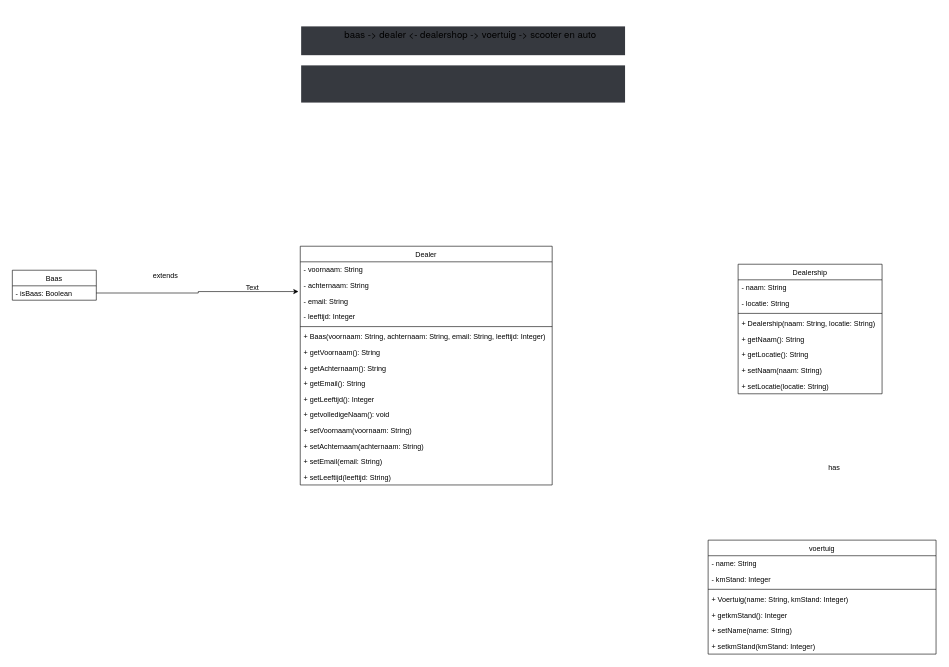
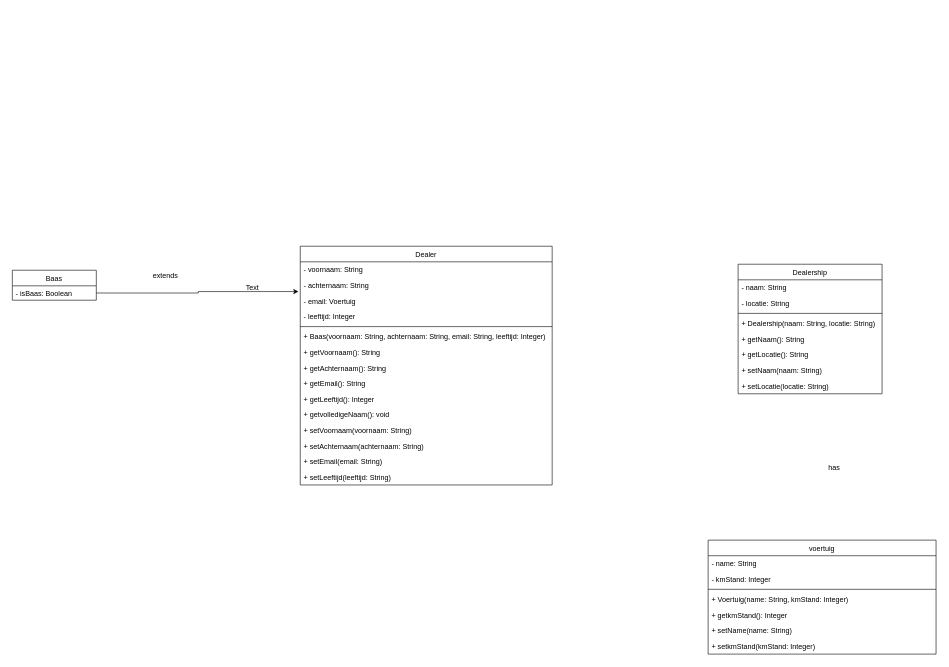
  <mxCell id="0" />
  <mxCell id="1" parent="0" />
  <mxCell id="2" value="voertuig" style="swimlane;fontStyle=0;childLayout=stackLayout;horizontal=1;startSize=26;fillColor=none;horizontalStack=0;resizeParent=1;resizeParentMax=0;resizeLast=0;collapsible=1;marginBottom=0;" parent="1" vertex="1"><mxGeometry x="1180" y="900" width="380" height="190" as="geometry" /></mxCell>
  <mxCell id="3" value="- name: String" style="text;strokeColor=none;fillColor=none;align=left;verticalAlign=top;spacingLeft=4;spacingRight=4;overflow=hidden;rotatable=0;points=[[0,0.5],[1,0.5]];portConstraint=eastwest;" parent="2" vertex="1"><mxGeometry y="26" width="380" height="26" as="geometry" /></mxCell>
  <mxCell id="4" value="- kmStand: Integer" style="text;strokeColor=none;fillColor=none;align=left;verticalAlign=top;spacingLeft=4;spacingRight=4;overflow=hidden;rotatable=0;points=[[0,0.5],[1,0.5]];portConstraint=eastwest;" parent="2" vertex="1"><mxGeometry y="52" width="380" height="26" as="geometry" /></mxCell>
  <mxCell id="5" value="" style="line;strokeWidth=1;fillColor=none;align=left;verticalAlign=middle;spacingTop=-1;spacingLeft=3;spacingRight=3;rotatable=0;labelPosition=right;points=[];portConstraint=eastwest;" parent="2" vertex="1"><mxGeometry y="78" width="380" height="8" as="geometry" /></mxCell>
  <mxCell id="6" value="+ Voertuig(name: String, kmStand: Integer)" style="text;strokeColor=none;fillColor=none;align=left;verticalAlign=top;spacingLeft=4;spacingRight=4;overflow=hidden;rotatable=0;points=[[0,0.5],[1,0.5]];portConstraint=eastwest;" parent="2" vertex="1"><mxGeometry y="86" width="380" height="26" as="geometry" /></mxCell>
  <mxCell id="7" value="+ getkmStand(): Integer" style="text;strokeColor=none;fillColor=none;align=left;verticalAlign=top;spacingLeft=4;spacingRight=4;overflow=hidden;rotatable=0;points=[[0,0.5],[1,0.5]];portConstraint=eastwest;" parent="2" vertex="1"><mxGeometry y="112" width="380" height="26" as="geometry" /></mxCell>
  <mxCell id="8" value="+ setName(name: String)" style="text;strokeColor=none;fillColor=none;align=left;verticalAlign=top;spacingLeft=4;spacingRight=4;overflow=hidden;rotatable=0;points=[[0,0.5],[1,0.5]];portConstraint=eastwest;" parent="2" vertex="1"><mxGeometry y="138" width="380" height="26" as="geometry" /></mxCell>
  <mxCell id="9" value="+ setkmStand(kmStand: Integer)" style="text;strokeColor=none;fillColor=none;align=left;verticalAlign=top;spacingLeft=4;spacingRight=4;overflow=hidden;rotatable=0;points=[[0,0.5],[1,0.5]];portConstraint=eastwest;" parent="2" vertex="1"><mxGeometry y="164" width="380" height="26" as="geometry" /></mxCell>
- <mxCell id="10" value="&lt;div class=&quot;message-2qnXI6 cozyMessage-3V1Y8y groupStart-23k01U wrapper-2a6GCs cozy-3raOZG zalgo-jN1Ica&quot; tabindex=&quot;-1&quot; id=&quot;chat-messages-821026996800323634&quot; style=&quot;margin: 1.062rem 0px 0px; padding: 0.125rem 48px 0.125rem 72px; border: 0px; font-weight: 400; font-style: normal; font-family: whitney, &amp;quot;helvetica neue&amp;quot;, helvetica, arial, sans-serif; font-size: 16px; vertical-align: baseline; outline: 0px; position: relative; overflow-wrap: break-word; min-height: 2.75rem; color: rgb(0, 0, 0); letter-spacing: normal; text-indent: 0px; text-transform: none; word-spacing: 0px; background-color: rgb(54, 57, 63);&quot;&gt;&lt;div class=&quot;contents-2mQqc9&quot; style=&quot;margin: 0px ; padding: 0px ; border: 0px ; font-weight: inherit ; font-style: inherit ; font-family: inherit ; font-size: 16px ; vertical-align: baseline ; outline: 0px ; position: static ; text-indent: 0px&quot;&gt;&lt;div class=&quot;markup-2BOw-j messageContent-2qWWxC&quot; style=&quot;margin: 0px 0px 0px -72px ; padding: 0px 0px 0px 72px ; border: 0px ; font-weight: 400 ; font-style: inherit ; font-family: inherit ; font-size: 1rem ; vertical-align: baseline ; outline: 0px ; text-indent: 0px ; line-height: 1.375rem ; overflow-wrap: break-word ; position: relative ; overflow: hidden&quot;&gt;baas -&amp;gt; dealer &amp;lt;- dealershop -&amp;gt; voertuig -&amp;gt; scooter en auto&lt;/div&gt;&lt;/div&gt;&lt;div class=&quot;buttonContainer-DHceWr&quot; style=&quot;margin: 0px ; padding: 0px ; border: 0px ; font-weight: inherit ; font-style: inherit ; font-family: inherit ; font-size: 16px ; vertical-align: baseline ; outline: 0px ; position: absolute ; top: 0px ; right: 0px&quot;&gt;&lt;div class=&quot;buttons-cl5qTG container-3npvBV isHeader-2dII4U&quot; style=&quot;margin: 0px ; padding: 0px 14px 0px 32px ; border: 0px ; font-weight: inherit ; font-style: inherit ; font-family: inherit ; font-size: 16px ; vertical-align: baseline ; outline: 0px ; opacity: 0 ; position: absolute ; right: 0px ; z-index: 1 ; top: -16px&quot;&gt;&lt;div class=&quot;wrapper-2aW0bm&quot; style=&quot;margin: 0px ; padding: 0px ; border: 0px ; font-weight: inherit ; font-style: inherit ; font-family: inherit ; font-size: 16px ; vertical-align: baseline ; outline: 0px ; display: grid ; box-sizing: border-box ; height: 32px ; border-radius: 4px ; align-items: center ; justify-content: flex-start ; transition: 0.1s ease-out 0s , 0.1s ease-out 0s ; position: relative ; overflow: hidden&quot;&gt;&lt;div class=&quot;button-1ZiXG9&quot; tabindex=&quot;0&quot; style=&quot;margin: 0px ; padding: 4px ; border: 0px ; font-weight: inherit ; font-style: inherit ; font-family: inherit ; font-size: 16px ; vertical-align: baseline ; outline: 0px ; display: flex ; align-items: center ; justify-content: center ; height: 24px ; min-width: 24px ; cursor: pointer ; position: relative&quot;&gt;&lt;/div&gt;&lt;div class=&quot;button-1ZiXG9&quot; tabindex=&quot;0&quot; style=&quot;margin: 0px ; padding: 4px ; border: 0px ; font-weight: inherit ; font-style: inherit ; font-family: inherit ; font-size: 16px ; vertical-align: baseline ; outline: 0px ; display: flex ; align-items: center ; justify-content: center ; height: 24px ; min-width: 24px ; cursor: pointer ; position: relative&quot;&gt;&lt;/div&gt;&lt;div class=&quot;button-1ZiXG9&quot; tabindex=&quot;0&quot; style=&quot;margin: 0px ; padding: 4px ; border: 0px ; font-weight: inherit ; font-style: inherit ; font-family: inherit ; font-size: 16px ; vertical-align: baseline ; outline: 0px ; display: flex ; align-items: center ; justify-content: center ; height: 24px ; min-width: 24px ; cursor: pointer ; position: relative&quot;&gt;&lt;/div&gt;&lt;/div&gt;&lt;/div&gt;&lt;/div&gt;&lt;/div&gt;&lt;div class=&quot;message-2qnXI6 cozyMessage-3V1Y8y groupStart-23k01U wrapper-2a6GCs cozy-3raOZG zalgo-jN1Ica&quot; tabindex=&quot;-1&quot; id=&quot;chat-messages-821027083979194368&quot; style=&quot;margin: 1.062rem 0px 0px; padding: 0.125rem 48px 0.125rem 72px; border: 0px; font-weight: 400; font-style: normal; font-family: whitney, &amp;quot;helvetica neue&amp;quot;, helvetica, arial, sans-serif; font-size: 16px; vertical-align: baseline; outline: 0px; position: relative; overflow-wrap: break-word; min-height: 2.75rem; color: rgb(0, 0, 0); letter-spacing: normal; text-indent: 0px; text-transform: none; word-spacing: 0px; background-color: rgb(54, 57, 63);&quot;&gt;&lt;br class=&quot;Apple-interchange-newline&quot;&gt;&#10;&#10;&lt;/div&gt;" style="text;whiteSpace=wrap;html=1;" parent="1" vertex="1"><mxGeometry x="500" y="20" width="550" height="150" as="geometry" /></mxCell>
  <mxCell id="11" value="Dealer" style="swimlane;fontStyle=0;childLayout=stackLayout;horizontal=1;startSize=26;fillColor=none;horizontalStack=0;resizeParent=1;resizeParentMax=0;resizeLast=0;collapsible=1;marginBottom=0;" parent="1" vertex="1"><mxGeometry x="500" y="410" width="420" height="398" as="geometry" /></mxCell>
  <mxCell id="12" value="- voornaam: String" style="text;strokeColor=none;fillColor=none;align=left;verticalAlign=top;spacingLeft=4;spacingRight=4;overflow=hidden;rotatable=0;points=[[0,0.5],[1,0.5]];portConstraint=eastwest;" parent="11" vertex="1"><mxGeometry y="26" width="420" height="26" as="geometry" /></mxCell>
  <mxCell id="13" value="- achternaam: String" style="text;strokeColor=none;fillColor=none;align=left;verticalAlign=top;spacingLeft=4;spacingRight=4;overflow=hidden;rotatable=0;points=[[0,0.5],[1,0.5]];portConstraint=eastwest;" parent="11" vertex="1"><mxGeometry y="52" width="420" height="26" as="geometry" /></mxCell>
- <mxCell id="14" value="- email: String" style="text;strokeColor=none;fillColor=none;align=left;verticalAlign=top;spacingLeft=4;spacingRight=4;overflow=hidden;rotatable=0;points=[[0,0.5],[1,0.5]];portConstraint=eastwest;" parent="11" vertex="1"><mxGeometry y="78" width="420" height="26" as="geometry" /></mxCell>
+ <mxCell id="14" value="- email: Voertuig" style="text;strokeColor=none;fillColor=none;align=left;verticalAlign=top;spacingLeft=4;spacingRight=4;overflow=hidden;rotatable=0;points=[[0,0.5],[1,0.5]];portConstraint=eastwest;" parent="11" vertex="1"><mxGeometry y="78" width="420" height="26" as="geometry" /></mxCell>
  <mxCell id="15" value="- leeftijd: Integer" style="text;strokeColor=none;fillColor=none;align=left;verticalAlign=top;spacingLeft=4;spacingRight=4;overflow=hidden;rotatable=0;points=[[0,0.5],[1,0.5]];portConstraint=eastwest;" parent="11" vertex="1"><mxGeometry y="104" width="420" height="26" as="geometry" /></mxCell>
  <mxCell id="16" value="" style="line;strokeWidth=1;fillColor=none;align=left;verticalAlign=middle;spacingTop=-1;spacingLeft=3;spacingRight=3;rotatable=0;labelPosition=right;points=[];portConstraint=eastwest;" parent="11" vertex="1"><mxGeometry y="130" width="420" height="8" as="geometry" /></mxCell>
  <mxCell id="17" value="+ Baas(voornaam: String, achternaam: String, email: String, leeftijd: Integer)" style="text;strokeColor=none;fillColor=none;align=left;verticalAlign=top;spacingLeft=4;spacingRight=4;overflow=hidden;rotatable=0;points=[[0,0.5],[1,0.5]];portConstraint=eastwest;" parent="11" vertex="1"><mxGeometry y="138" width="420" height="26" as="geometry" /></mxCell>
  <mxCell id="18" value="+ getVoornaam(): String" style="text;strokeColor=none;fillColor=none;align=left;verticalAlign=top;spacingLeft=4;spacingRight=4;overflow=hidden;rotatable=0;points=[[0,0.5],[1,0.5]];portConstraint=eastwest;" parent="11" vertex="1"><mxGeometry y="164" width="420" height="26" as="geometry" /></mxCell>
  <mxCell id="19" value="+ getAchternaam(): String" style="text;strokeColor=none;fillColor=none;align=left;verticalAlign=top;spacingLeft=4;spacingRight=4;overflow=hidden;rotatable=0;points=[[0,0.5],[1,0.5]];portConstraint=eastwest;" parent="11" vertex="1"><mxGeometry y="190" width="420" height="26" as="geometry" /></mxCell>
  <mxCell id="20" value="+ getEmail(): String" style="text;strokeColor=none;fillColor=none;align=left;verticalAlign=top;spacingLeft=4;spacingRight=4;overflow=hidden;rotatable=0;points=[[0,0.5],[1,0.5]];portConstraint=eastwest;" parent="11" vertex="1"><mxGeometry y="216" width="420" height="26" as="geometry" /></mxCell>
  <mxCell id="21" value="+ getLeeftijd(): Integer" style="text;strokeColor=none;fillColor=none;align=left;verticalAlign=top;spacingLeft=4;spacingRight=4;overflow=hidden;rotatable=0;points=[[0,0.5],[1,0.5]];portConstraint=eastwest;" parent="11" vertex="1"><mxGeometry y="242" width="420" height="26" as="geometry" /></mxCell>
  <mxCell id="22" value="+ getvolledigeNaam(): void" style="text;strokeColor=none;fillColor=none;align=left;verticalAlign=top;spacingLeft=4;spacingRight=4;overflow=hidden;rotatable=0;points=[[0,0.5],[1,0.5]];portConstraint=eastwest;" parent="11" vertex="1"><mxGeometry y="268" width="420" height="26" as="geometry" /></mxCell>
  <mxCell id="23" value="+ setVoornaam(voornaam: String)" style="text;strokeColor=none;fillColor=none;align=left;verticalAlign=top;spacingLeft=4;spacingRight=4;overflow=hidden;rotatable=0;points=[[0,0.5],[1,0.5]];portConstraint=eastwest;" parent="11" vertex="1"><mxGeometry y="294" width="420" height="26" as="geometry" /></mxCell>
  <mxCell id="24" value="+ setAchternaam(achternaam: String)" style="text;strokeColor=none;fillColor=none;align=left;verticalAlign=top;spacingLeft=4;spacingRight=4;overflow=hidden;rotatable=0;points=[[0,0.5],[1,0.5]];portConstraint=eastwest;" parent="11" vertex="1"><mxGeometry y="320" width="420" height="26" as="geometry" /></mxCell>
  <mxCell id="25" value="+ setEmail(email: String)" style="text;strokeColor=none;fillColor=none;align=left;verticalAlign=top;spacingLeft=4;spacingRight=4;overflow=hidden;rotatable=0;points=[[0,0.5],[1,0.5]];portConstraint=eastwest;" parent="11" vertex="1"><mxGeometry y="346" width="420" height="26" as="geometry" /></mxCell>
  <mxCell id="26" value="+ setLeeftijd(leeftijd: String)" style="text;strokeColor=none;fillColor=none;align=left;verticalAlign=top;spacingLeft=4;spacingRight=4;overflow=hidden;rotatable=0;points=[[0,0.5],[1,0.5]];portConstraint=eastwest;" parent="11" vertex="1"><mxGeometry y="372" width="420" height="26" as="geometry" /></mxCell>
  <mxCell id="27" value="Baas" style="swimlane;fontStyle=0;childLayout=stackLayout;horizontal=1;startSize=26;fillColor=none;horizontalStack=0;resizeParent=1;resizeParentMax=0;resizeLast=0;collapsible=1;marginBottom=0;" parent="1" vertex="1"><mxGeometry x="20" y="450" width="140" height="50" as="geometry" /></mxCell>
  <mxCell id="28" value="- isBaas: Boolean" style="text;strokeColor=none;fillColor=none;align=left;verticalAlign=top;spacingLeft=4;spacingRight=4;overflow=hidden;rotatable=0;points=[[0,0.5],[1,0.5]];portConstraint=eastwest;" parent="27" vertex="1"><mxGeometry y="26" width="140" height="24" as="geometry" /></mxCell>
  <mxCell id="29" value="Dealership" style="swimlane;fontStyle=0;childLayout=stackLayout;horizontal=1;startSize=26;fillColor=none;horizontalStack=0;resizeParent=1;resizeParentMax=0;resizeLast=0;collapsible=1;marginBottom=0;" parent="1" vertex="1"><mxGeometry x="1230" y="440" width="240" height="216" as="geometry" /></mxCell>
  <mxCell id="30" value="- naam: String" style="text;strokeColor=none;fillColor=none;align=left;verticalAlign=top;spacingLeft=4;spacingRight=4;overflow=hidden;rotatable=0;points=[[0,0.5],[1,0.5]];portConstraint=eastwest;" parent="29" vertex="1"><mxGeometry y="26" width="240" height="26" as="geometry" /></mxCell>
  <mxCell id="31" value="- locatie: String" style="text;strokeColor=none;fillColor=none;align=left;verticalAlign=top;spacingLeft=4;spacingRight=4;overflow=hidden;rotatable=0;points=[[0,0.5],[1,0.5]];portConstraint=eastwest;" parent="29" vertex="1"><mxGeometry y="52" width="240" height="26" as="geometry" /></mxCell>
  <mxCell id="32" value="" style="line;strokeWidth=1;fillColor=none;align=left;verticalAlign=middle;spacingTop=-1;spacingLeft=3;spacingRight=3;rotatable=0;labelPosition=right;points=[];portConstraint=eastwest;" parent="29" vertex="1"><mxGeometry y="78" width="240" height="8" as="geometry" /></mxCell>
  <mxCell id="33" value="+ Dealership(naam: String, locatie: String)" style="text;strokeColor=none;fillColor=none;align=left;verticalAlign=top;spacingLeft=4;spacingRight=4;overflow=hidden;rotatable=0;points=[[0,0.5],[1,0.5]];portConstraint=eastwest;" parent="29" vertex="1"><mxGeometry y="86" width="240" height="26" as="geometry" /></mxCell>
  <mxCell id="34" value="+ getNaam(): String" style="text;strokeColor=none;fillColor=none;align=left;verticalAlign=top;spacingLeft=4;spacingRight=4;overflow=hidden;rotatable=0;points=[[0,0.5],[1,0.5]];portConstraint=eastwest;" parent="29" vertex="1"><mxGeometry y="112" width="240" height="26" as="geometry" /></mxCell>
  <mxCell id="35" value="+ getLocatie(): String" style="text;strokeColor=none;fillColor=none;align=left;verticalAlign=top;spacingLeft=4;spacingRight=4;overflow=hidden;rotatable=0;points=[[0,0.5],[1,0.5]];portConstraint=eastwest;" parent="29" vertex="1"><mxGeometry y="138" width="240" height="26" as="geometry" /></mxCell>
  <mxCell id="36" value="+ setNaam(naam: String)" style="text;strokeColor=none;fillColor=none;align=left;verticalAlign=top;spacingLeft=4;spacingRight=4;overflow=hidden;rotatable=0;points=[[0,0.5],[1,0.5]];portConstraint=eastwest;" parent="29" vertex="1"><mxGeometry y="164" width="240" height="26" as="geometry" /></mxCell>
  <mxCell id="37" value="+ setLocatie(locatie: String)" style="text;strokeColor=none;fillColor=none;align=left;verticalAlign=top;spacingLeft=4;spacingRight=4;overflow=hidden;rotatable=0;points=[[0,0.5],[1,0.5]];portConstraint=eastwest;" parent="29" vertex="1"><mxGeometry y="190" width="240" height="26" as="geometry" /></mxCell>
  <mxCell id="38" style="edgeStyle=orthogonalEdgeStyle;rounded=0;orthogonalLoop=1;jettySize=auto;html=1;entryX=-0.007;entryY=-0.093;entryDx=0;entryDy=0;entryPerimeter=0;" parent="1" source="28" target="14" edge="1"><mxGeometry relative="1" as="geometry" /></mxCell>
  <mxCell id="39" value="extends" style="text;html=1;align=center;verticalAlign=middle;resizable=0;points=[];autosize=1;" parent="1" vertex="1"><mxGeometry x="245" y="450" width="60" height="20" as="geometry" /></mxCell>
  <mxCell id="40" value="has" style="text;html=1;align=center;verticalAlign=middle;resizable=0;points=[];autosize=1;" parent="1" vertex="1"><mxGeometry x="1375" y="770" width="30" height="20" as="geometry" /></mxCell>
  <mxCell id="41" value="Text" style="text;html=1;align=center;verticalAlign=middle;resizable=0;points=[];autosize=1;" vertex="1" parent="1"><mxGeometry x="400" y="470" width="40" height="20" as="geometry" /></mxCell>
